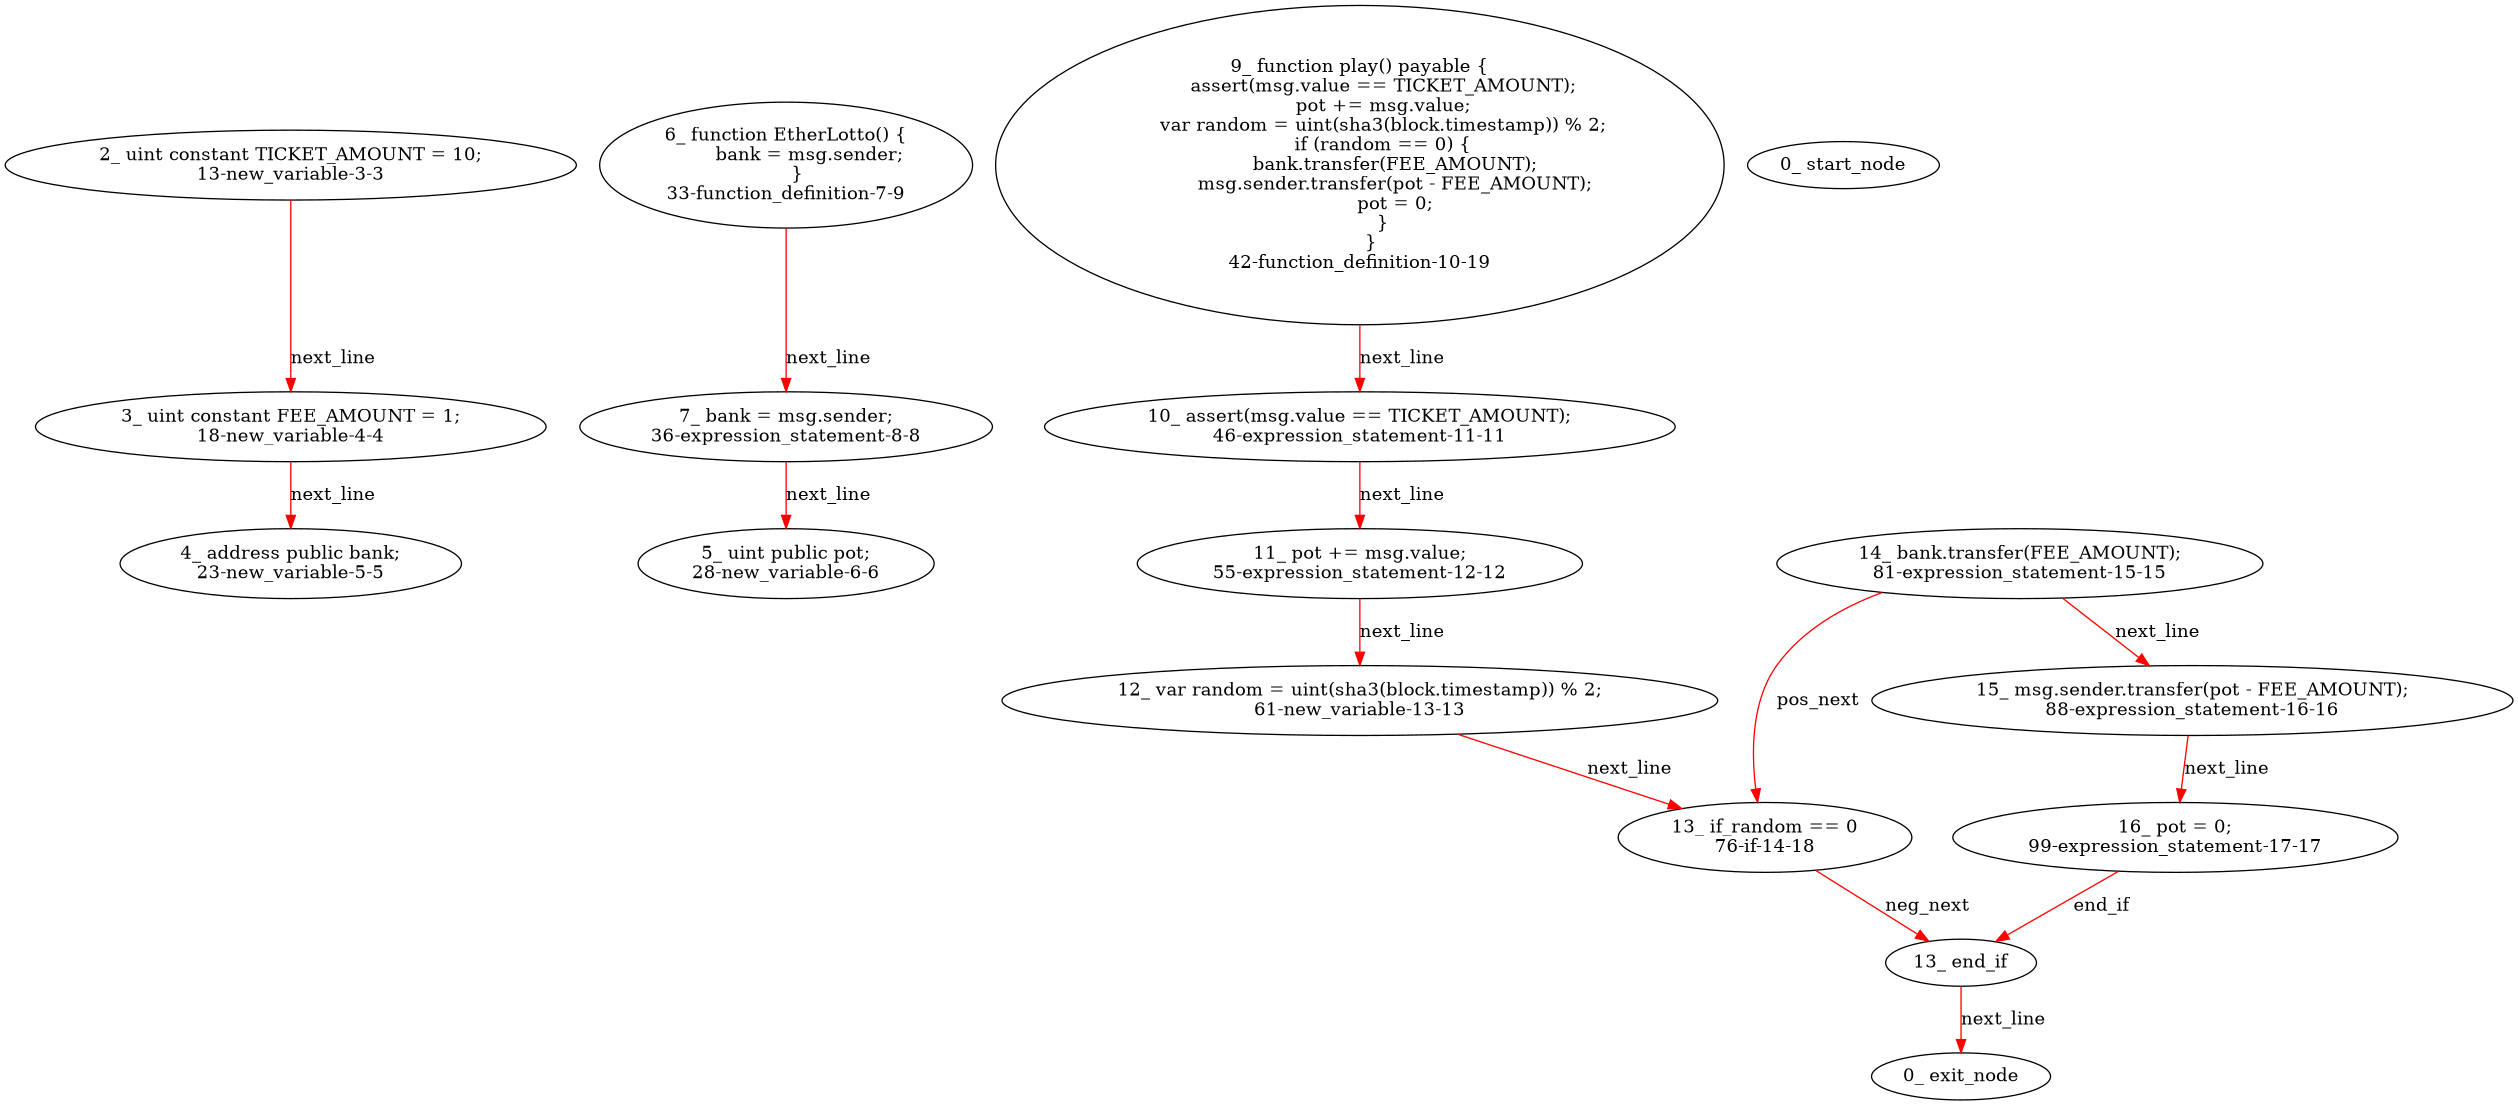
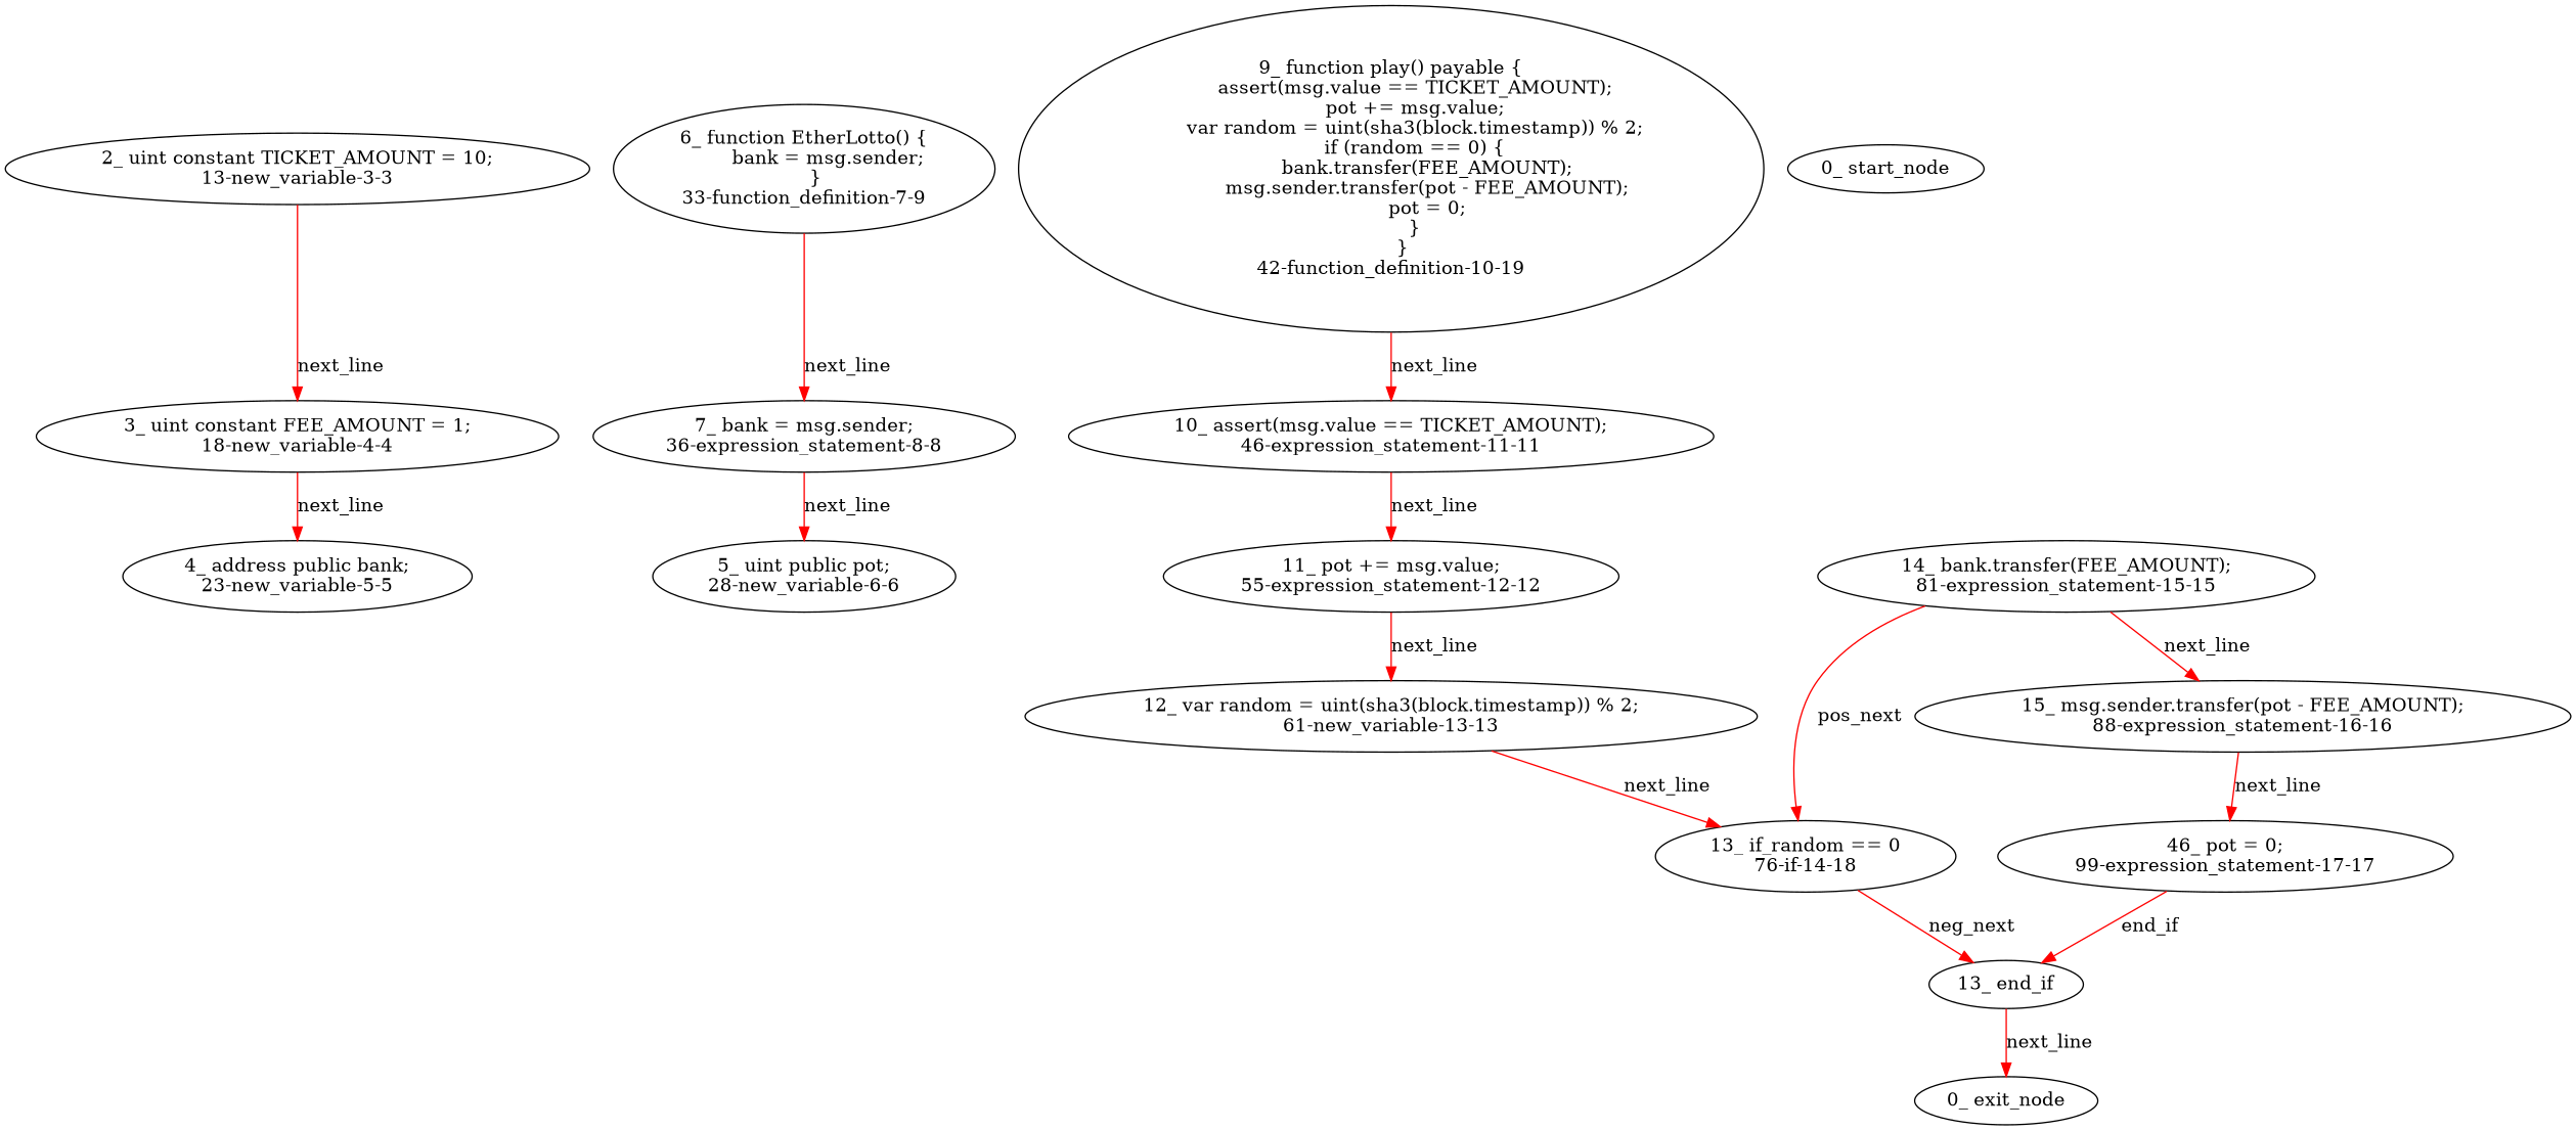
  digraph {
    node [type_label=expression_statement method="play()"]
    edge [color=red controlflow_type=next_line edge_type=CFG_edge]
    n1 [label="2_ uint constant TICKET_AMOUNT = 10;\n13-new_variable-3-3" type_label=new_variable method=""]
    n2 [label="3_ uint constant FEE_AMOUNT = 1;\n18-new_variable-4-4" type_label=new_variable method=""]
    n3 [label="4_ address public bank;\n23-new_variable-5-5" type_label=new_variable method=""]
    n4 [label="5_ uint public pot;\n28-new_variable-6-6" type_label=new_variable method=""]
    n5 [label="6_ function EtherLotto() {\n        bank = msg.sender;\n    }\n33-function_definition-7-9" method="EtherLotto()" type_label=function_definition]
    n6 [label="7_ bank = msg.sender;\n36-expression_statement-8-8" method="EtherLotto()"]
    n7 [label="9_ function play() payable {\n        assert(msg.value == TICKET_AMOUNT);\n        pot += msg.value;\n        var random = uint(sha3(block.timestamp)) % 2;\n        if (random == 0) {\n            bank.transfer(FEE_AMOUNT);\n            msg.sender.transfer(pot - FEE_AMOUNT);\n            pot = 0;\n        }\n    }\n42-function_definition-10-19" type_label=function_definition]
    n8 [label="10_ assert(msg.value == TICKET_AMOUNT);\n46-expression_statement-11-11"]
    n9 [label="11_ pot += msg.value;\n55-expression_statement-12-12"]
    n10 [label="12_ var random = uint(sha3(block.timestamp)) % 2;\n61-new_variable-13-13" type_label=new_variable]
    n11 [label="13_ if_random == 0\n76-if-14-18" type_label=if]
    n12 [label="13_ end_if" type_label=end_if]
    n13 [label="0_ exit_node" type_label=exit method=""]
    n14 [label="14_ bank.transfer(FEE_AMOUNT);\n81-expression_statement-15-15"]
    n15 [label="15_ msg.sender.transfer(pot - FEE_AMOUNT);\n88-expression_statement-16-16"]
-   n16 [label="16_ pot = 0;\n99-expression_statement-17-17"]
+   n16 [label="46_ pot = 0;\n99-expression_statement-17-17"]
    n17 [label="0_ start_node" type_label=start method=""]
    n1 -> n2 [label=next_line]
    n2 -> n3 [label=next_line]
    n5 -> n6 [label=next_line]
    n6 -> n4 [label=next_line]
    n7 -> n8 [label=next_line]
    n8 -> n9 [label=next_line]
    n9 -> n10 [label=next_line]
    n10 -> n11 [label=next_line]
    n11 -> n12 [controlflow_type=neg_next label=neg_next]
    n12 -> n13 [label=next_line]
    n14 -> n11 [controlflow_type=pos_next label=pos_next]
    n14 -> n15 [label=next_line]
    n15 -> n16 [label=next_line]
    n16 -> n12 [controlflow_type=end_if label=end_if]
  }
